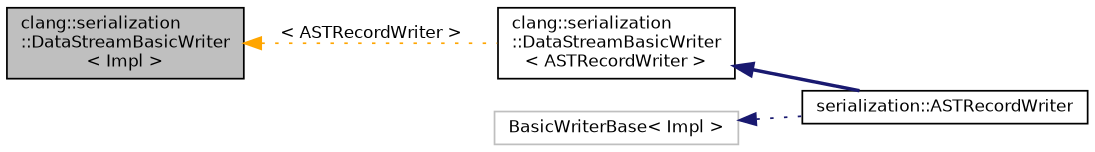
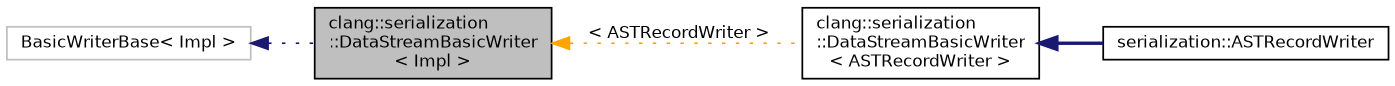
  digraph {
    rankdir=LR
    node [color=black fontname=Helvetica fontsize=10 shape=record]
    edge [color=midnightblue dir=back fontname=Helvetica fontsize=10 labelfontname=Helvetica labelfontsize=10 style=dotted]
    n1 [fillcolor=grey75 fontcolor=black height=0.2 label="clang::serialization\l::DataStreamBasicWriter\l\< Impl \>" style=filled width=0.4]
    n2 [height=0.2 label="clang::serialization\l::DataStreamBasicWriter\l\< ASTRecordWriter \>" width=0.4]
    n3 [height=0.2 label="serialization::ASTRecordWriter" width=0.4]
    n4 [color=grey75 height=0.2 label="BasicWriterBase\< Impl \>" width=0.4]
    n1 -> n2 [color=orange label=" \< ASTRecordWriter \>"]
    n2 -> n3 [style=bold]
-   n4 -> n3
+   n4 -> n1
  }
